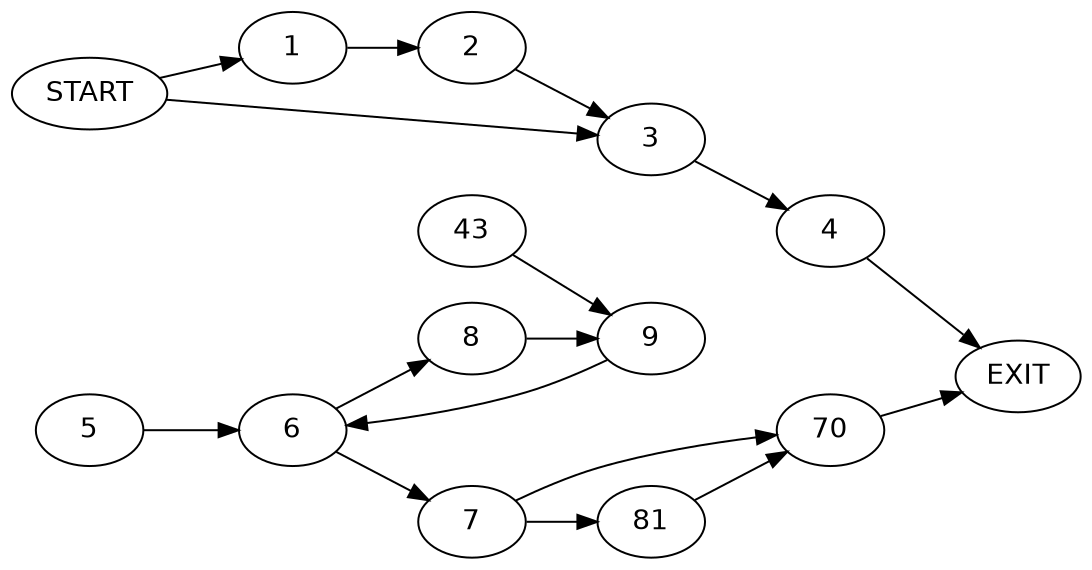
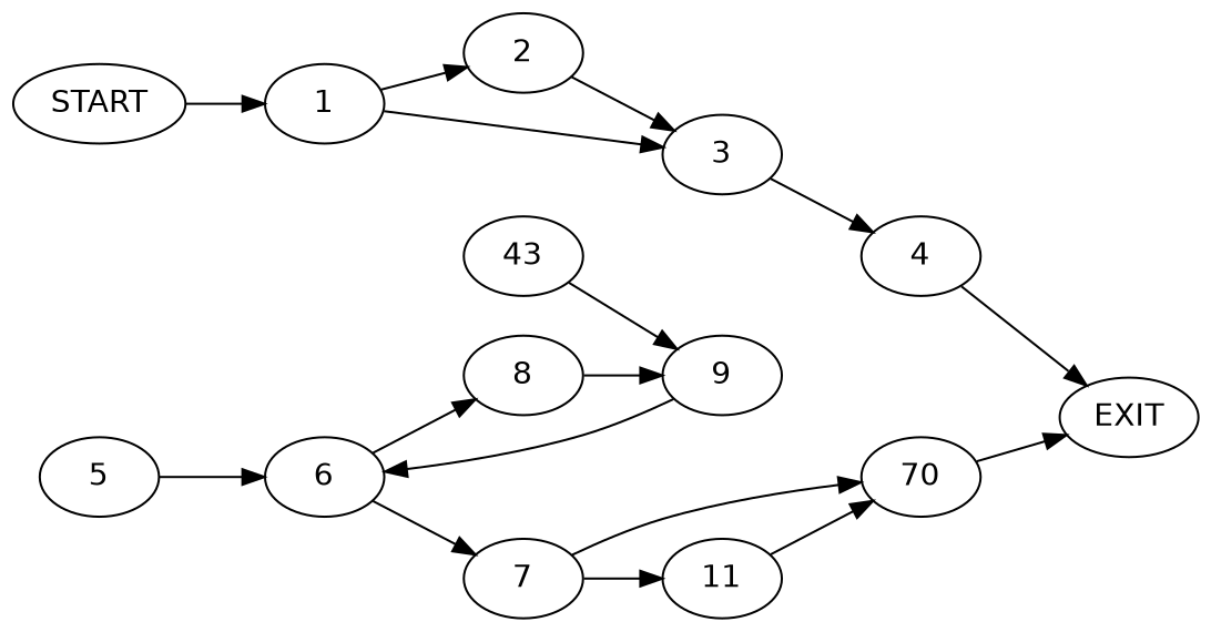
  digraph {
    fontname="DejaVu Sans"
    rankdir=LR
    node [fontname="DejaVu Sans"]
    edge [fontname="DejaVu Sans"]
    n1 [label=START]
    1
    2
    3
    n5 [label=EXIT]
    4
    5
    6
    7
    8
    n11 [label=70]
-   11 [label=81]
+   11
    9
    n14 [label=43]
    n1 -> 1
    1 -> 2
-   n1 -> 3
+   1 -> 3
    2 -> 3
    3 -> 4
    4 -> n5
    5 -> 6
    6 -> 7
    6 -> 8
    7 -> n11
    7 -> 11
    8 -> 9
    n11 -> n5
    11 -> n11
    9 -> 6
    n14 -> 9
  }
